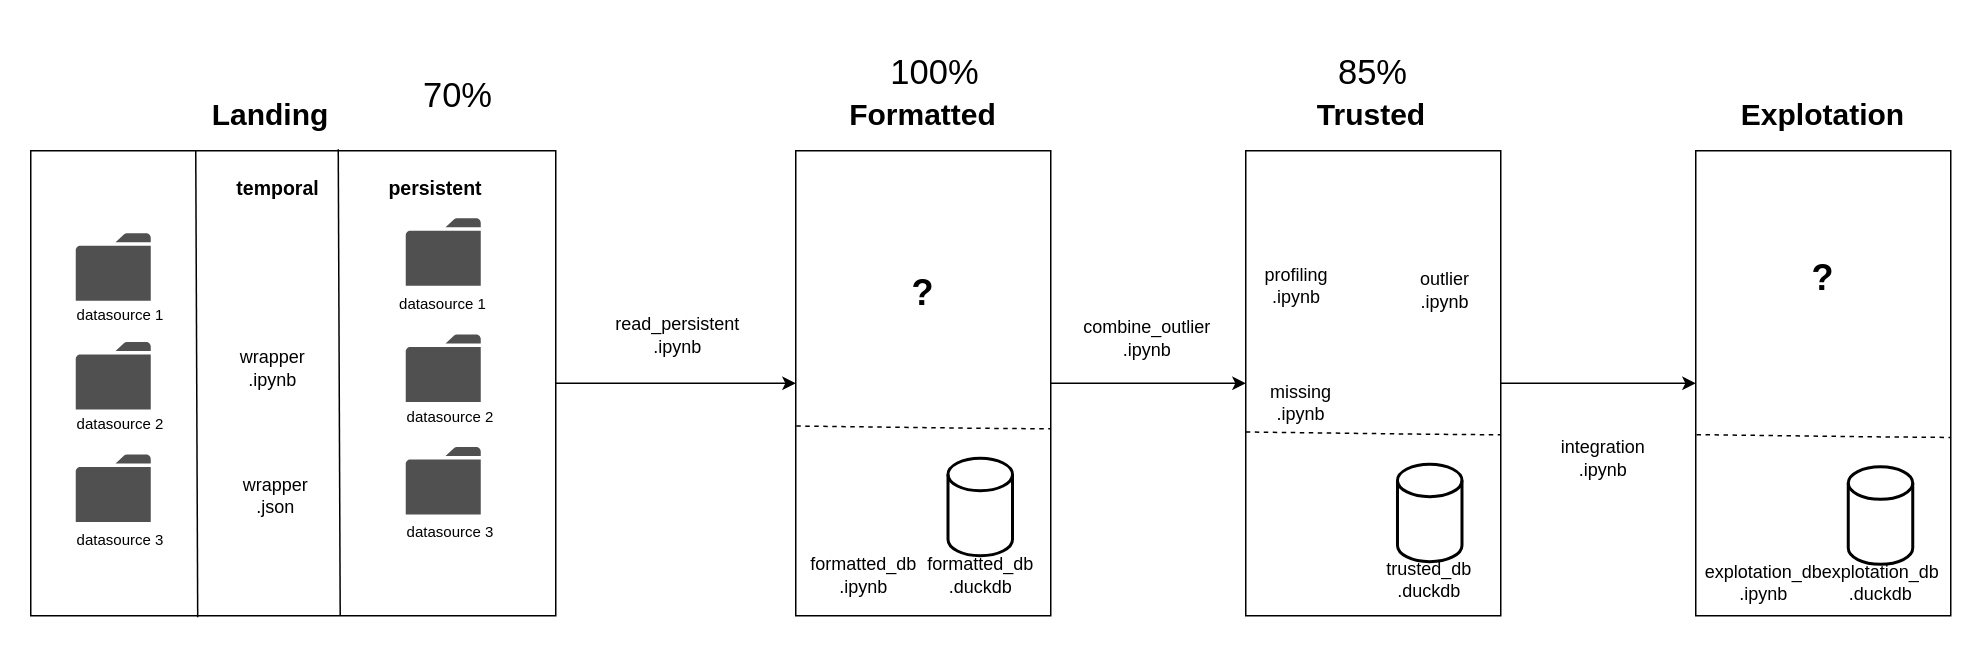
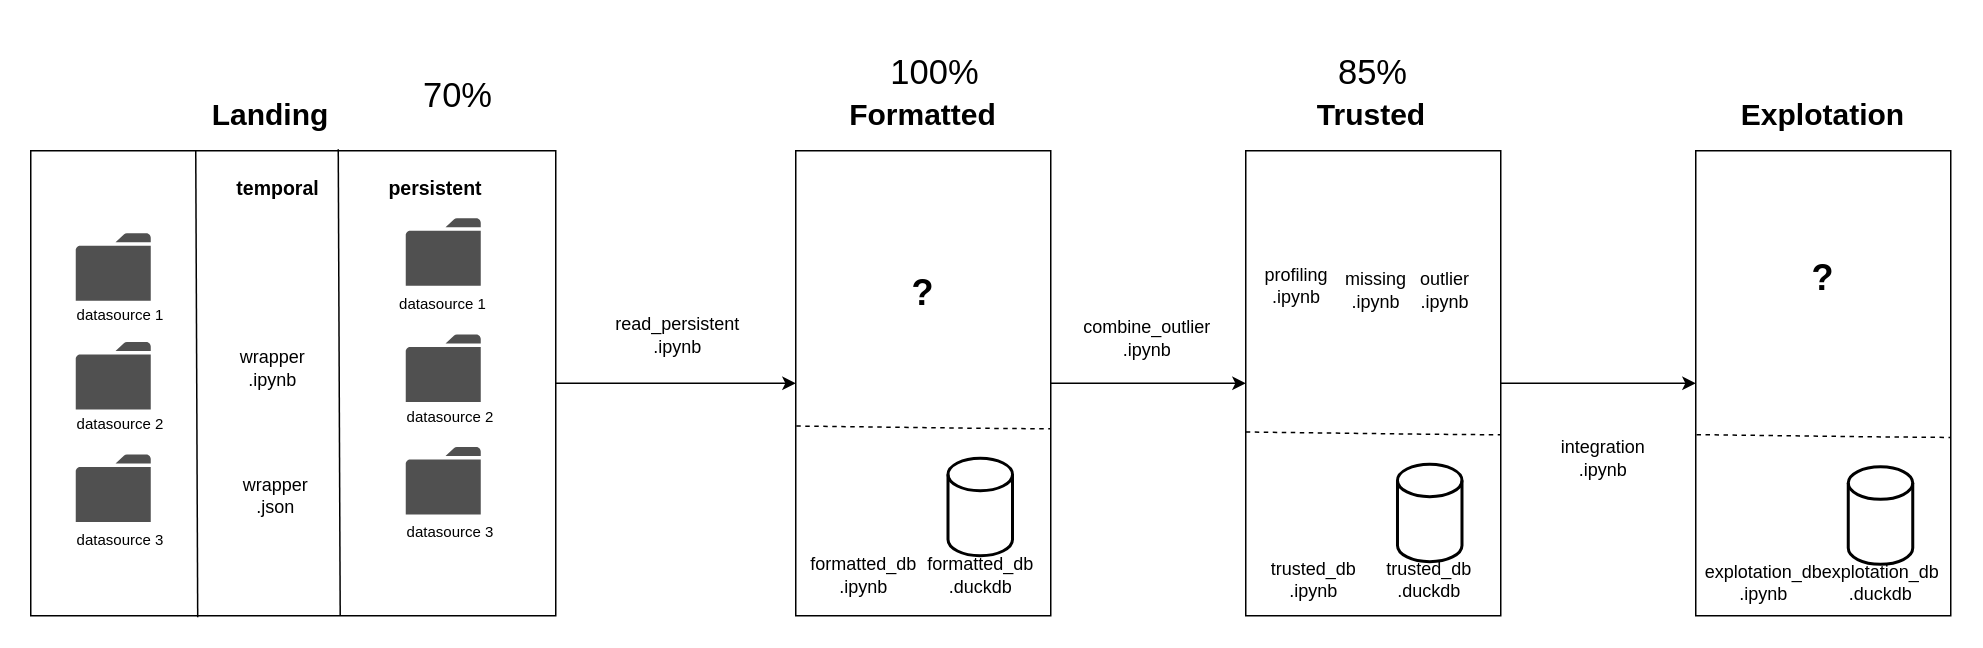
  <mxCell id="0" />
  <mxCell id="1" parent="0" />
  <mxCell id="2" style="edgeStyle=orthogonalEdgeStyle;rounded=0;orthogonalLoop=1;jettySize=auto;html=1;entryX=0;entryY=0.5;entryDx=0;entryDy=0;" edge="1" parent="1" source="3" target="9"><mxGeometry relative="1" as="geometry" /></mxCell>
  <mxCell id="3" value="" style="rounded=0;whiteSpace=wrap;html=1;" vertex="1" parent="1"><mxGeometry x="530" y="100" width="170" height="310" as="geometry" /></mxCell>
  <mxCell id="4" value="" style="shape=image;html=1;verticalAlign=top;verticalLabelPosition=bottom;labelBackgroundColor=#ffffff;imageAspect=0;aspect=fixed;image=https://cdn1.iconfinder.com/data/icons/DarkGlass_Reworked/128x128/mimetypes/source_py.png" vertex="1" parent="1"><mxGeometry x="547" y="305" width="60" height="60" as="geometry" /></mxCell>
  <mxCell id="5" value="formatted_db&lt;br&gt;.duckdb" style="text;html=1;strokeColor=none;fillColor=none;align=center;verticalAlign=middle;whiteSpace=wrap;rounded=0;" vertex="1" parent="1"><mxGeometry x="624.5" y="370" width="57" height="25" as="geometry" /></mxCell>
  <mxCell id="6" value="" style="strokeWidth=2;html=1;shape=mxgraph.flowchart.database;whiteSpace=wrap;" vertex="1" parent="1"><mxGeometry x="631.5" y="305" width="43" height="65" as="geometry" /></mxCell>
  <mxCell id="7" value="" style="shape=image;html=1;verticalAlign=top;verticalLabelPosition=bottom;labelBackgroundColor=#ffffff;imageAspect=0;aspect=fixed;image=https://cdn3.iconfinder.com/data/icons/animals-105/150/icon_animal_pato-128.png" vertex="1" parent="1"><mxGeometry x="638" y="330" width="30" height="30" as="geometry" /></mxCell>
  <mxCell id="8" style="edgeStyle=orthogonalEdgeStyle;rounded=0;orthogonalLoop=1;jettySize=auto;html=1;entryX=0;entryY=0.5;entryDx=0;entryDy=0;" edge="1" parent="1" source="9" target="10"><mxGeometry relative="1" as="geometry" /></mxCell>
  <mxCell id="9" value="" style="rounded=0;whiteSpace=wrap;html=1;" vertex="1" parent="1"><mxGeometry x="830" y="100" width="170" height="310" as="geometry" /></mxCell>
  <mxCell id="10" value="" style="rounded=0;whiteSpace=wrap;html=1;" vertex="1" parent="1"><mxGeometry x="1130" y="100" width="170" height="310" as="geometry" /></mxCell>
  <mxCell id="11" style="edgeStyle=orthogonalEdgeStyle;rounded=0;orthogonalLoop=1;jettySize=auto;html=1;" edge="1" parent="1" source="12" target="3"><mxGeometry relative="1" as="geometry" /></mxCell>
  <mxCell id="12" value="" style="rounded=0;whiteSpace=wrap;html=1;" vertex="1" parent="1"><mxGeometry x="20" y="100" width="350" height="310" as="geometry" /></mxCell>
  <mxCell id="13" value="" style="shape=image;html=1;verticalAlign=top;verticalLabelPosition=bottom;labelBackgroundColor=#ffffff;imageAspect=0;aspect=fixed;image=https://cdn1.iconfinder.com/data/icons/DarkGlass_Reworked/128x128/mimetypes/source_py.png" vertex="1" parent="1"><mxGeometry x="151.5" y="170" width="60" height="60" as="geometry" /></mxCell>
  <mxCell id="14" value="wrapper&lt;br&gt;.ipynb" style="text;html=1;strokeColor=none;fillColor=none;align=center;verticalAlign=middle;whiteSpace=wrap;rounded=0;" vertex="1" parent="1"><mxGeometry x="153" y="232.5" width="57" height="25" as="geometry" /></mxCell>
  <mxCell id="15" value="" style="shape=image;html=1;verticalAlign=top;verticalLabelPosition=bottom;labelBackgroundColor=#ffffff;imageAspect=0;aspect=fixed;image=https://cdn1.iconfinder.com/data/icons/DarkGlass_Reworked/128x128/mimetypes/source_py.png" vertex="1" parent="1"><mxGeometry x="843" y="130" width="40" height="40" as="geometry" /></mxCell>
  <mxCell id="16" value="profiling&lt;br&gt;.ipynb" style="text;html=1;strokeColor=none;fillColor=none;align=center;verticalAlign=middle;whiteSpace=wrap;rounded=0;" vertex="1" parent="1"><mxGeometry x="843" y="180" width="41.5" height="20" as="geometry" /></mxCell>
  <mxCell id="17" value="" style="shape=image;html=1;verticalAlign=top;verticalLabelPosition=bottom;labelBackgroundColor=#ffffff;imageAspect=0;aspect=fixed;image=https://cdn1.iconfinder.com/data/icons/DarkGlass_Reworked/128x128/mimetypes/source_py.png" vertex="1" parent="1"><mxGeometry x="897.66" y="130" width="40" height="40" as="geometry" /></mxCell>
- <mxCell id="18" value="missing&lt;br&gt;.ipynb" style="text;html=1;strokeColor=none;fillColor=none;align=center;verticalAlign=middle;whiteSpace=wrap;rounded=0;" vertex="1" parent="1"><mxGeometry x="846.16" y="257.5" width="41.5" height="20" as="geometry" /></mxCell>
+ <mxCell id="18" value="missing&lt;br&gt;.ipynb" style="text;html=1;strokeColor=none;fillColor=none;align=center;verticalAlign=middle;whiteSpace=wrap;rounded=0;" vertex="1" parent="1"><mxGeometry x="896.16" y="182.5" width="41.5" height="20" as="geometry" /></mxCell>
  <mxCell id="19" value="" style="shape=image;html=1;verticalAlign=top;verticalLabelPosition=bottom;labelBackgroundColor=#ffffff;imageAspect=0;aspect=fixed;image=https://cdn1.iconfinder.com/data/icons/DarkGlass_Reworked/128x128/mimetypes/source_py.png" vertex="1" parent="1"><mxGeometry x="943.5" y="130" width="40" height="40" as="geometry" /></mxCell>
  <mxCell id="20" value="outlier&lt;br&gt;.ipynb" style="text;html=1;strokeColor=none;fillColor=none;align=center;verticalAlign=middle;whiteSpace=wrap;rounded=0;" vertex="1" parent="1"><mxGeometry x="942" y="182.5" width="41.5" height="20" as="geometry" /></mxCell>
  <mxCell id="21" value="" style="shape=image;html=1;verticalAlign=top;verticalLabelPosition=bottom;labelBackgroundColor=#ffffff;imageAspect=0;aspect=fixed;image=https://cdn1.iconfinder.com/data/icons/DarkGlass_Reworked/128x128/mimetypes/source_py.png" vertex="1" parent="1"><mxGeometry x="420" y="140" width="60" height="60" as="geometry" /></mxCell>
  <mxCell id="22" value="read_persistent&lt;br&gt;.ipynb" style="text;html=1;strokeColor=none;fillColor=none;align=center;verticalAlign=middle;whiteSpace=wrap;rounded=0;" vertex="1" parent="1"><mxGeometry x="423" y="210" width="57" height="25" as="geometry" /></mxCell>
  <mxCell id="23" value="combine_outlier&lt;br&gt;.ipynb" style="text;html=1;strokeColor=none;fillColor=none;align=center;verticalAlign=middle;whiteSpace=wrap;rounded=0;" vertex="1" parent="1"><mxGeometry x="736" y="212.5" width="57" height="25" as="geometry" /></mxCell>
  <mxCell id="24" value="" style="shape=image;html=1;verticalAlign=top;verticalLabelPosition=bottom;labelBackgroundColor=#ffffff;imageAspect=0;aspect=fixed;image=https://cdn1.iconfinder.com/data/icons/DarkGlass_Reworked/128x128/mimetypes/source_py.png" vertex="1" parent="1"><mxGeometry x="736" y="140" width="60" height="60" as="geometry" /></mxCell>
  <mxCell id="25" value="integration&lt;br&gt;.ipynb" style="text;html=1;strokeColor=none;fillColor=none;align=center;verticalAlign=middle;whiteSpace=wrap;rounded=0;" vertex="1" parent="1"><mxGeometry x="1040" y="292.5" width="57" height="25" as="geometry" /></mxCell>
  <mxCell id="26" value="" style="shape=image;html=1;verticalAlign=top;verticalLabelPosition=bottom;labelBackgroundColor=#ffffff;imageAspect=0;aspect=fixed;image=https://cdn1.iconfinder.com/data/icons/DarkGlass_Reworked/128x128/mimetypes/source_py.png" vertex="1" parent="1"><mxGeometry x="1040" y="147.5" width="60" height="60" as="geometry" /></mxCell>
  <mxCell id="27" value="&lt;font style=&quot;font-size: 20px;&quot;&gt;&lt;b&gt;Landing&lt;/b&gt;&lt;/font&gt;" style="text;html=1;strokeColor=none;fillColor=none;align=center;verticalAlign=middle;whiteSpace=wrap;rounded=0;" vertex="1" parent="1"><mxGeometry x="150" y="60" width="60" height="30" as="geometry" /></mxCell>
  <mxCell id="28" value="&lt;span style=&quot;font-size: 20px;&quot;&gt;&lt;b&gt;Formatted&lt;/b&gt;&lt;/span&gt;" style="text;html=1;strokeColor=none;fillColor=none;align=center;verticalAlign=middle;whiteSpace=wrap;rounded=0;" vertex="1" parent="1"><mxGeometry x="585" y="60" width="60" height="30" as="geometry" /></mxCell>
  <mxCell id="29" value="&lt;span style=&quot;font-size: 20px;&quot;&gt;&lt;b&gt;Trusted&lt;/b&gt;&lt;/span&gt;" style="text;html=1;strokeColor=none;fillColor=none;align=center;verticalAlign=middle;whiteSpace=wrap;rounded=0;" vertex="1" parent="1"><mxGeometry x="883.5" y="60" width="60" height="30" as="geometry" /></mxCell>
  <mxCell id="30" value="&lt;span style=&quot;font-size: 20px;&quot;&gt;&lt;b&gt;Explotation&lt;/b&gt;&lt;/span&gt;" style="text;html=1;strokeColor=none;fillColor=none;align=center;verticalAlign=middle;whiteSpace=wrap;rounded=0;" vertex="1" parent="1"><mxGeometry x="1185" y="60" width="60" height="30" as="geometry" /></mxCell>
  <mxCell id="31" value="formatted_db&lt;br&gt;.ipynb" style="text;html=1;strokeColor=none;fillColor=none;align=center;verticalAlign=middle;whiteSpace=wrap;rounded=0;" vertex="1" parent="1"><mxGeometry x="547" y="370" width="57" height="25" as="geometry" /></mxCell>
  <mxCell id="32" value="" style="endArrow=none;dashed=1;html=1;rounded=0;fontSize=20;entryX=0.999;entryY=0.598;entryDx=0;entryDy=0;entryPerimeter=0;exitX=0.002;exitY=0.592;exitDx=0;exitDy=0;exitPerimeter=0;" edge="1" parent="1" source="3" target="3"><mxGeometry width="50" height="50" relative="1" as="geometry"><mxPoint x="570" y="320" as="sourcePoint" /><mxPoint x="620" y="270" as="targetPoint" /><Array as="points"><mxPoint x="650" y="285" /></Array></mxGeometry></mxCell>
  <mxCell id="33" value="&lt;font style=&quot;font-size: 24px;&quot;&gt;&lt;b&gt;?&lt;/b&gt;&lt;/font&gt;" style="text;html=1;strokeColor=none;fillColor=none;align=center;verticalAlign=middle;whiteSpace=wrap;rounded=0;fontSize=20;" vertex="1" parent="1"><mxGeometry x="585" y="180" width="60" height="30" as="geometry" /></mxCell>
  <mxCell id="34" value="" style="endArrow=none;html=1;rounded=0;fontSize=24;exitX=0.318;exitY=1.003;exitDx=0;exitDy=0;exitPerimeter=0;" edge="1" parent="1" source="12"><mxGeometry width="50" height="50" relative="1" as="geometry"><mxPoint x="150" y="420" as="sourcePoint" /><mxPoint x="130" y="100" as="targetPoint" /></mxGeometry></mxCell>
  <mxCell id="35" value="" style="sketch=0;pointerEvents=1;shadow=0;dashed=0;html=1;strokeColor=none;fillColor=#505050;labelPosition=center;verticalLabelPosition=bottom;verticalAlign=top;outlineConnect=0;align=center;shape=mxgraph.office.concepts.folder;fontSize=24;" vertex="1" parent="1"><mxGeometry x="50" y="155" width="50" height="45" as="geometry" /></mxCell>
  <mxCell id="36" value="" style="sketch=0;pointerEvents=1;shadow=0;dashed=0;html=1;strokeColor=none;fillColor=#505050;labelPosition=center;verticalLabelPosition=bottom;verticalAlign=top;outlineConnect=0;align=center;shape=mxgraph.office.concepts.folder;fontSize=24;" vertex="1" parent="1"><mxGeometry x="50" y="227.5" width="50" height="45" as="geometry" /></mxCell>
  <mxCell id="37" value="" style="sketch=0;pointerEvents=1;shadow=0;dashed=0;html=1;strokeColor=none;fillColor=#505050;labelPosition=center;verticalLabelPosition=bottom;verticalAlign=top;outlineConnect=0;align=center;shape=mxgraph.office.concepts.folder;fontSize=24;" vertex="1" parent="1"><mxGeometry x="50" y="302.5" width="50" height="45" as="geometry" /></mxCell>
  <mxCell id="38" value="&lt;font style=&quot;font-size: 10px;&quot;&gt;datasource 1&lt;/font&gt;" style="text;html=1;strokeColor=none;fillColor=none;align=center;verticalAlign=middle;whiteSpace=wrap;rounded=0;fontSize=24;" vertex="1" parent="1"><mxGeometry x="50" y="190" width="60" height="30" as="geometry" /></mxCell>
  <mxCell id="39" value="&lt;font style=&quot;font-size: 10px;&quot;&gt;datasource 2&lt;/font&gt;" style="text;html=1;strokeColor=none;fillColor=none;align=center;verticalAlign=middle;whiteSpace=wrap;rounded=0;fontSize=24;" vertex="1" parent="1"><mxGeometry x="50" y="262.5" width="60" height="30" as="geometry" /></mxCell>
  <mxCell id="40" value="&lt;font style=&quot;font-size: 10px;&quot;&gt;datasource 3&lt;/font&gt;" style="text;html=1;strokeColor=none;fillColor=none;align=center;verticalAlign=middle;whiteSpace=wrap;rounded=0;fontSize=24;" vertex="1" parent="1"><mxGeometry x="50" y="340" width="60" height="30" as="geometry" /></mxCell>
  <mxCell id="41" value="&lt;b style=&quot;&quot;&gt;&lt;font style=&quot;font-size: 13px;&quot;&gt;temporal&lt;/font&gt;&lt;/b&gt;" style="text;html=1;strokeColor=none;fillColor=none;align=center;verticalAlign=middle;whiteSpace=wrap;rounded=0;" vertex="1" parent="1"><mxGeometry x="155" y="110" width="60" height="30" as="geometry" /></mxCell>
  <mxCell id="42" value="&lt;b style=&quot;&quot;&gt;&lt;font style=&quot;font-size: 13px;&quot;&gt;persistent&lt;/font&gt;&lt;/b&gt;" style="text;html=1;strokeColor=none;fillColor=none;align=center;verticalAlign=middle;whiteSpace=wrap;rounded=0;" vertex="1" parent="1"><mxGeometry x="260" y="110" width="60" height="30" as="geometry" /></mxCell>
  <mxCell id="43" value="" style="endArrow=none;html=1;rounded=0;fontSize=24;exitX=0.318;exitY=1.003;exitDx=0;exitDy=0;exitPerimeter=0;" edge="1" parent="1"><mxGeometry width="50" height="50" relative="1" as="geometry"><mxPoint x="226.3" y="410" as="sourcePoint" /><mxPoint x="225" y="99.07" as="targetPoint" /></mxGeometry></mxCell>
  <mxCell id="44" value="" style="shape=image;html=1;verticalAlign=top;verticalLabelPosition=bottom;labelBackgroundColor=#ffffff;imageAspect=0;aspect=fixed;image=https://cdn1.iconfinder.com/data/icons/bootstrap-vol-3/16/filetype-json-128.png;fontSize=13;" vertex="1" parent="1"><mxGeometry x="161.5" y="272.5" width="40" height="40" as="geometry" /></mxCell>
  <mxCell id="45" value="wrapper&lt;br&gt;.json" style="text;html=1;strokeColor=none;fillColor=none;align=center;verticalAlign=middle;whiteSpace=wrap;rounded=0;" vertex="1" parent="1"><mxGeometry x="154.5" y="317.5" width="57" height="25" as="geometry" /></mxCell>
  <mxCell id="46" style="edgeStyle=orthogonalEdgeStyle;rounded=0;orthogonalLoop=1;jettySize=auto;html=1;exitX=0.5;exitY=1;exitDx=0;exitDy=0;fontSize=13;" edge="1" parent="1" source="14" target="14"><mxGeometry relative="1" as="geometry" /></mxCell>
  <mxCell id="47" value="" style="sketch=0;pointerEvents=1;shadow=0;dashed=0;html=1;strokeColor=none;fillColor=#505050;labelPosition=center;verticalLabelPosition=bottom;verticalAlign=top;outlineConnect=0;align=center;shape=mxgraph.office.concepts.folder;fontSize=24;" vertex="1" parent="1"><mxGeometry x="270" y="145" width="50" height="45" as="geometry" /></mxCell>
  <mxCell id="48" value="&lt;font style=&quot;font-size: 10px;&quot;&gt;datasource 1&lt;/font&gt;" style="text;html=1;strokeColor=none;fillColor=none;align=center;verticalAlign=middle;whiteSpace=wrap;rounded=0;fontSize=24;" vertex="1" parent="1"><mxGeometry x="265" y="182.5" width="60" height="30" as="geometry" /></mxCell>
  <mxCell id="49" value="" style="sketch=0;pointerEvents=1;shadow=0;dashed=0;html=1;strokeColor=none;fillColor=#505050;labelPosition=center;verticalLabelPosition=bottom;verticalAlign=top;outlineConnect=0;align=center;shape=mxgraph.office.concepts.folder;fontSize=24;" vertex="1" parent="1"><mxGeometry x="270" y="222.5" width="50" height="45" as="geometry" /></mxCell>
  <mxCell id="50" value="" style="sketch=0;pointerEvents=1;shadow=0;dashed=0;html=1;strokeColor=none;fillColor=#505050;labelPosition=center;verticalLabelPosition=bottom;verticalAlign=top;outlineConnect=0;align=center;shape=mxgraph.office.concepts.folder;fontSize=24;" vertex="1" parent="1"><mxGeometry x="270" y="297.5" width="50" height="45" as="geometry" /></mxCell>
  <mxCell id="51" value="&lt;font style=&quot;font-size: 10px;&quot;&gt;datasource 2&lt;/font&gt;" style="text;html=1;strokeColor=none;fillColor=none;align=center;verticalAlign=middle;whiteSpace=wrap;rounded=0;fontSize=24;" vertex="1" parent="1"><mxGeometry x="270" y="257.5" width="60" height="30" as="geometry" /></mxCell>
  <mxCell id="52" value="&lt;font style=&quot;font-size: 10px;&quot;&gt;datasource 3&lt;/font&gt;" style="text;html=1;strokeColor=none;fillColor=none;align=center;verticalAlign=middle;whiteSpace=wrap;rounded=0;fontSize=24;" vertex="1" parent="1"><mxGeometry x="270" y="335" width="60" height="30" as="geometry" /></mxCell>
  <mxCell id="53" value="" style="shape=image;html=1;verticalAlign=top;verticalLabelPosition=bottom;labelBackgroundColor=#ffffff;imageAspect=0;aspect=fixed;image=https://cdn1.iconfinder.com/data/icons/DarkGlass_Reworked/128x128/mimetypes/source_py.png" vertex="1" parent="1"><mxGeometry x="846.66" y="308.98" width="60" height="60" as="geometry" /></mxCell>
  <mxCell id="54" value="trusted_db&lt;br&gt;.duckdb" style="text;html=1;strokeColor=none;fillColor=none;align=center;verticalAlign=middle;whiteSpace=wrap;rounded=0;" vertex="1" parent="1"><mxGeometry x="924.16" y="373.98" width="57" height="25" as="geometry" /></mxCell>
  <mxCell id="55" value="" style="strokeWidth=2;html=1;shape=mxgraph.flowchart.database;whiteSpace=wrap;" vertex="1" parent="1"><mxGeometry x="931.16" y="308.98" width="43" height="65" as="geometry" /></mxCell>
  <mxCell id="56" value="" style="shape=image;html=1;verticalAlign=top;verticalLabelPosition=bottom;labelBackgroundColor=#ffffff;imageAspect=0;aspect=fixed;image=https://cdn3.iconfinder.com/data/icons/animals-105/150/icon_animal_pato-128.png" vertex="1" parent="1"><mxGeometry x="937.66" y="333.98" width="30" height="30" as="geometry" /></mxCell>
+ <mxCell id="57" value="trusted_db&lt;br&gt;.ipynb" style="text;html=1;strokeColor=none;fillColor=none;align=center;verticalAlign=middle;whiteSpace=wrap;rounded=0;" vertex="1" parent="1"><mxGeometry x="846.66" y="373.98" width="57" height="25" as="geometry" /></mxCell>
  <mxCell id="58" value="" style="endArrow=none;dashed=1;html=1;rounded=0;fontSize=20;entryX=0.999;entryY=0.598;entryDx=0;entryDy=0;entryPerimeter=0;exitX=0.002;exitY=0.592;exitDx=0;exitDy=0;exitPerimeter=0;" edge="1" parent="1"><mxGeometry width="50" height="50" relative="1" as="geometry"><mxPoint x="830" y="287.5" as="sourcePoint" /><mxPoint x="999.49" y="289.36" as="targetPoint" /><Array as="points"><mxPoint x="949.66" y="288.98" /></Array></mxGeometry></mxCell>
  <mxCell id="59" value="" style="shape=image;html=1;verticalAlign=top;verticalLabelPosition=bottom;labelBackgroundColor=#ffffff;imageAspect=0;aspect=fixed;image=https://cdn1.iconfinder.com/data/icons/DarkGlass_Reworked/128x128/mimetypes/source_py.png" vertex="1" parent="1"><mxGeometry x="1147.17" y="310.74" width="60" height="60" as="geometry" /></mxCell>
  <mxCell id="60" value="explotation_db&lt;br&gt;.duckdb" style="text;html=1;strokeColor=none;fillColor=none;align=center;verticalAlign=middle;whiteSpace=wrap;rounded=0;" vertex="1" parent="1"><mxGeometry x="1224.67" y="375.74" width="57" height="25" as="geometry" /></mxCell>
  <mxCell id="61" value="" style="strokeWidth=2;html=1;shape=mxgraph.flowchart.database;whiteSpace=wrap;" vertex="1" parent="1"><mxGeometry x="1231.67" y="310.74" width="43" height="65" as="geometry" /></mxCell>
  <mxCell id="62" value="" style="shape=image;html=1;verticalAlign=top;verticalLabelPosition=bottom;labelBackgroundColor=#ffffff;imageAspect=0;aspect=fixed;image=https://cdn3.iconfinder.com/data/icons/animals-105/150/icon_animal_pato-128.png" vertex="1" parent="1"><mxGeometry x="1238.17" y="335.74" width="30" height="30" as="geometry" /></mxCell>
  <mxCell id="63" value="explotation_db&lt;br&gt;.ipynb" style="text;html=1;strokeColor=none;fillColor=none;align=center;verticalAlign=middle;whiteSpace=wrap;rounded=0;" vertex="1" parent="1"><mxGeometry x="1147.17" y="375.74" width="57" height="25" as="geometry" /></mxCell>
  <mxCell id="64" value="" style="endArrow=none;dashed=1;html=1;rounded=0;fontSize=20;entryX=0.999;entryY=0.598;entryDx=0;entryDy=0;entryPerimeter=0;exitX=0.002;exitY=0.592;exitDx=0;exitDy=0;exitPerimeter=0;" edge="1" parent="1"><mxGeometry width="50" height="50" relative="1" as="geometry"><mxPoint x="1130.51" y="289.26" as="sourcePoint" /><mxPoint x="1300" y="291.12" as="targetPoint" /><Array as="points"><mxPoint x="1250.17" y="290.74" /></Array></mxGeometry></mxCell>
  <mxCell id="65" value="&lt;font style=&quot;font-size: 24px;&quot;&gt;&lt;b&gt;?&lt;/b&gt;&lt;/font&gt;" style="text;html=1;strokeColor=none;fillColor=none;align=center;verticalAlign=middle;whiteSpace=wrap;rounded=0;fontSize=20;" vertex="1" parent="1"><mxGeometry x="1185" y="170" width="60" height="30" as="geometry" /></mxCell>
  <mxCell id="66" value="" style="shape=image;html=1;verticalAlign=top;verticalLabelPosition=bottom;labelBackgroundColor=#ffffff;imageAspect=0;aspect=fixed;image=https://cdn1.iconfinder.com/data/icons/DarkGlass_Reworked/128x128/mimetypes/source_py.png" vertex="1" parent="1"><mxGeometry x="1000" y="30" width="60" height="60" as="geometry" /></mxCell>
  <mxCell id="67" value="" style="shape=image;html=1;verticalAlign=top;verticalLabelPosition=bottom;labelBackgroundColor=#ffffff;imageAspect=0;aspect=fixed;image=https://cdn1.iconfinder.com/data/icons/DarkGlass_Reworked/128x128/mimetypes/source_py.png" vertex="1" parent="1"><mxGeometry x="1060" y="30" width="60" height="60" as="geometry" /></mxCell>
  <mxCell id="68" value="&lt;font style=&quot;font-size: 23px;&quot;&gt;70%&lt;/font&gt;" style="text;html=1;strokeColor=none;fillColor=none;align=center;verticalAlign=middle;whiteSpace=wrap;rounded=0;" vertex="1" parent="1"><mxGeometry x="260" y="35" width="90" height="55" as="geometry" /></mxCell>
  <mxCell id="69" value="&lt;font style=&quot;font-size: 23px;&quot;&gt;100%&lt;/font&gt;" style="text;html=1;strokeColor=none;fillColor=none;align=center;verticalAlign=middle;whiteSpace=wrap;rounded=0;" vertex="1" parent="1"><mxGeometry x="578" y="20" width="90" height="55" as="geometry" /></mxCell>
  <mxCell id="70" value="&lt;font style=&quot;font-size: 23px;&quot;&gt;85%&lt;/font&gt;" style="text;html=1;strokeColor=none;fillColor=none;align=center;verticalAlign=middle;whiteSpace=wrap;rounded=0;" vertex="1" parent="1"><mxGeometry x="870" y="20" width="90" height="55" as="geometry" /></mxCell>
